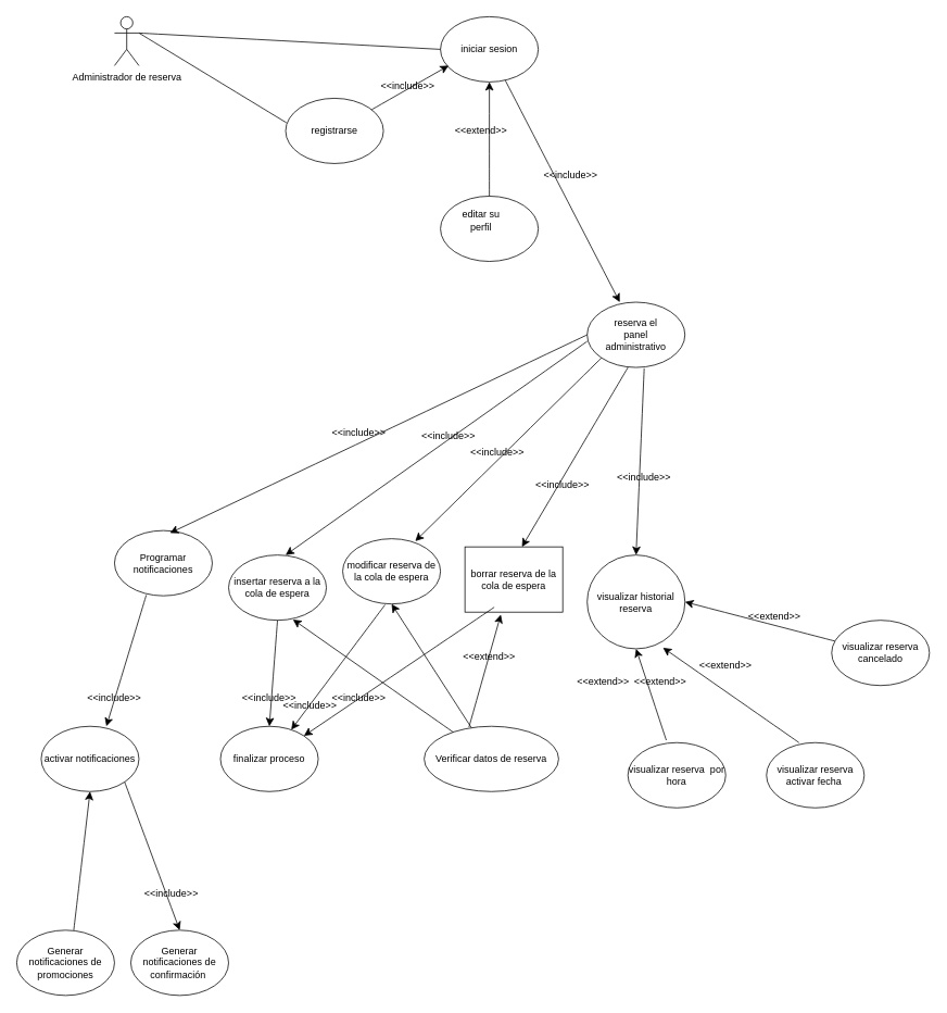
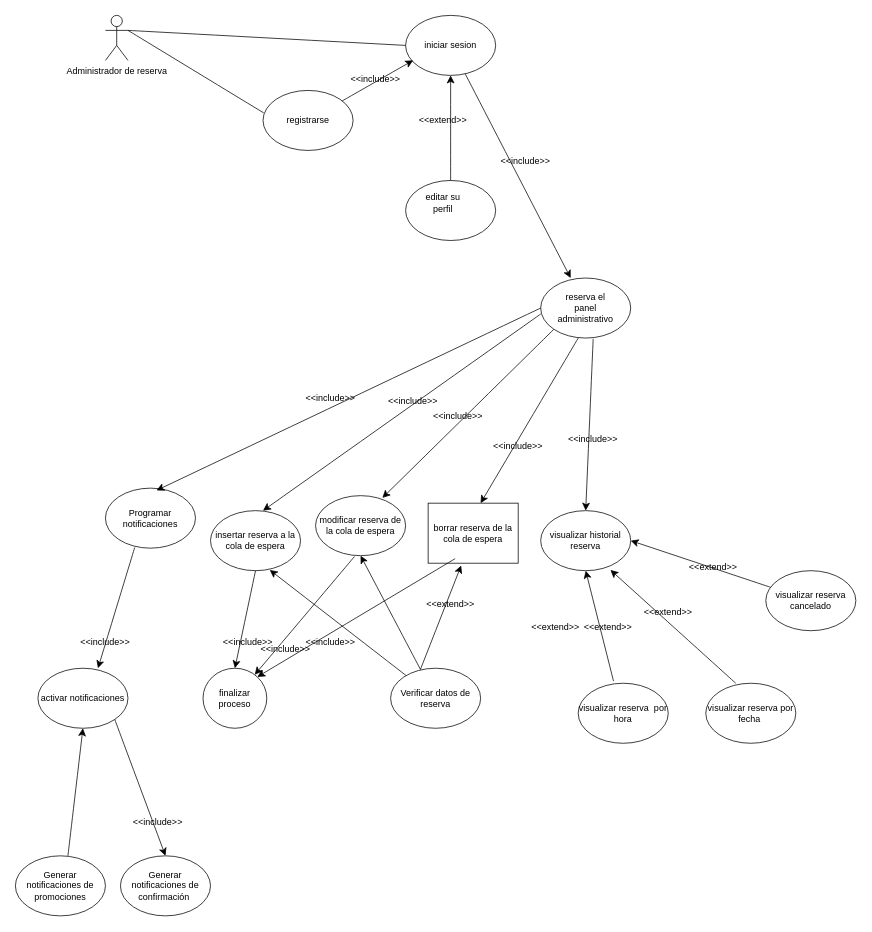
  <mxCell id="0" />
  <mxCell id="1" parent="0" />
  <mxCell id="2" value="Administrador de reserva" style="shape=umlActor;verticalLabelPosition=bottom;verticalAlign=top;html=1;outlineConnect=0;" vertex="1" parent="1"><mxGeometry x="140" y="20" width="30" height="60" as="geometry" /></mxCell>
  <mxCell id="3" value="" style="endArrow=none;html=1;rounded=0;fontSize=12;startSize=8;endSize=8;curved=1;exitX=1;exitY=0.333;exitDx=0;exitDy=0;exitPerimeter=0;entryX=0.008;entryY=0.375;entryDx=0;entryDy=0;entryPerimeter=0;" edge="1" parent="1" source="2" target="4"><mxGeometry width="50" height="50" relative="1" as="geometry"><mxPoint x="640" y="1370" as="sourcePoint" /><mxPoint x="560" y="1340" as="targetPoint" /></mxGeometry></mxCell>
  <mxCell id="4" value="" style="ellipse;whiteSpace=wrap;html=1;" vertex="1" parent="1"><mxGeometry x="350" y="120" width="120" height="80" as="geometry" /></mxCell>
  <mxCell id="5" value="registrarse" style="text;html=1;align=center;verticalAlign=middle;whiteSpace=wrap;rounded=0;" vertex="1" parent="1"><mxGeometry x="380" y="145" width="60" height="30" as="geometry" /></mxCell>
  <mxCell id="6" value="iniciar sesion" style="ellipse;whiteSpace=wrap;html=1;" vertex="1" parent="1"><mxGeometry x="540" y="20" width="120" height="80" as="geometry" /></mxCell>
  <mxCell id="7" value="" style="endArrow=none;html=1;rounded=0;fontSize=12;startSize=8;endSize=8;curved=1;entryX=0;entryY=0.5;entryDx=0;entryDy=0;" edge="1" parent="1" target="6"><mxGeometry width="50" height="50" relative="1" as="geometry"><mxPoint x="170" y="40" as="sourcePoint" /><mxPoint x="550" y="1270" as="targetPoint" /></mxGeometry></mxCell>
  <mxCell id="8" value="" style="ellipse;whiteSpace=wrap;html=1;" vertex="1" parent="1"><mxGeometry x="720" y="370" width="120" height="80" as="geometry" /></mxCell>
  <mxCell id="9" value="" style="ellipse;whiteSpace=wrap;html=1;" vertex="1" parent="1"><mxGeometry x="540" y="240" width="120" height="80" as="geometry" /></mxCell>
  <mxCell id="10" value="editar su perfil" style="text;html=1;align=center;verticalAlign=middle;whiteSpace=wrap;rounded=0;" vertex="1" parent="1"><mxGeometry x="560" y="255" width="60" height="30" as="geometry" /></mxCell>
  <mxCell id="11" value="reserva el panel administrativo" style="text;html=1;align=center;verticalAlign=middle;whiteSpace=wrap;rounded=0;" vertex="1" parent="1"><mxGeometry x="750" y="395" width="60" height="30" as="geometry" /></mxCell>
  <mxCell id="12" value="&amp;lt;&amp;lt;extend&amp;gt;&amp;gt;" style="text;html=1;align=center;verticalAlign=middle;whiteSpace=wrap;rounded=0;" vertex="1" parent="1"><mxGeometry x="560" y="145" width="60" height="30" as="geometry" /></mxCell>
  <mxCell id="13" value="" style="endArrow=classic;html=1;rounded=0;fontSize=12;startSize=8;endSize=8;curved=1;" edge="1" parent="1" source="4"><mxGeometry width="50" height="50" relative="1" as="geometry"><mxPoint x="500" y="130" as="sourcePoint" /><mxPoint x="550" y="80" as="targetPoint" /></mxGeometry></mxCell>
  <mxCell id="14" value="" style="endArrow=classic;html=1;rounded=0;fontSize=12;startSize=8;endSize=8;curved=1;" edge="1" parent="1" source="9" target="6"><mxGeometry width="50" height="50" relative="1" as="geometry"><mxPoint x="420" y="270" as="sourcePoint" /><mxPoint x="470" y="220" as="targetPoint" /></mxGeometry></mxCell>
  <mxCell id="15" value="" style="endArrow=classic;html=1;rounded=0;fontSize=12;startSize=8;endSize=8;curved=1;entryX=0.333;entryY=0;entryDx=0;entryDy=0;entryPerimeter=0;" edge="1" parent="1" source="6" target="8"><mxGeometry width="50" height="50" relative="1" as="geometry"><mxPoint x="650" y="170" as="sourcePoint" /><mxPoint x="700" y="120" as="targetPoint" /></mxGeometry></mxCell>
  <mxCell id="16" value="modificar reserva de la cola de espera" style="ellipse;whiteSpace=wrap;html=1;" vertex="1" parent="1"><mxGeometry x="420" y="660" width="120" height="80" as="geometry" /></mxCell>
  <mxCell id="17" value="insertar reserva a la cola de espera" style="ellipse;whiteSpace=wrap;html=1;" vertex="1" parent="1"><mxGeometry x="280" y="680" width="120" height="80" as="geometry" /></mxCell>
  <mxCell id="18" value="borrar reserva de la cola de espera" style="whiteSpace=wrap;html=1;rounded=0;" vertex="1" parent="1"><mxGeometry x="570" y="670" width="120" height="80" as="geometry" /></mxCell>
  <mxCell id="19" value="" style="ellipse;whiteSpace=wrap;html=1;" vertex="1" parent="1"><mxGeometry x="140" y="650" width="120" height="80" as="geometry" /></mxCell>
  <mxCell id="20" value="" style="endArrow=classic;html=1;rounded=0;fontSize=12;startSize=8;endSize=8;curved=1;exitX=0.417;exitY=1;exitDx=0;exitDy=0;exitPerimeter=0;entryX=0.583;entryY=0;entryDx=0;entryDy=0;entryPerimeter=0;" edge="1" parent="1" source="8" target="18"><mxGeometry width="50" height="50" relative="1" as="geometry"><mxPoint x="710" y="500" as="sourcePoint" /><mxPoint x="760" y="450" as="targetPoint" /></mxGeometry></mxCell>
  <mxCell id="21" value="" style="endArrow=classic;html=1;rounded=0;fontSize=12;startSize=8;endSize=8;curved=1;entryX=0.742;entryY=0.038;entryDx=0;entryDy=0;entryPerimeter=0;exitX=0;exitY=1;exitDx=0;exitDy=0;" edge="1" parent="1" source="8" target="16"><mxGeometry width="50" height="50" relative="1" as="geometry"><mxPoint x="630" y="490" as="sourcePoint" /><mxPoint x="680" y="440" as="targetPoint" /></mxGeometry></mxCell>
  <mxCell id="22" value="" style="endArrow=classic;html=1;rounded=0;fontSize=12;startSize=8;endSize=8;curved=1;entryX=0.583;entryY=0;entryDx=0;entryDy=0;entryPerimeter=0;exitX=0;exitY=0.6;exitDx=0;exitDy=0;exitPerimeter=0;" edge="1" parent="1" source="8" target="17"><mxGeometry width="50" height="50" relative="1" as="geometry"><mxPoint x="460" y="510" as="sourcePoint" /><mxPoint x="510" y="460" as="targetPoint" /></mxGeometry></mxCell>
  <mxCell id="23" value="" style="endArrow=classic;html=1;rounded=0;fontSize=12;startSize=8;endSize=8;curved=1;entryX=0.567;entryY=0.038;entryDx=0;entryDy=0;entryPerimeter=0;exitX=0;exitY=0.5;exitDx=0;exitDy=0;" edge="1" parent="1" source="8" target="19"><mxGeometry width="50" height="50" relative="1" as="geometry"><mxPoint x="460" y="510" as="sourcePoint" /><mxPoint x="510" y="460" as="targetPoint" /></mxGeometry></mxCell>
  <mxCell id="24" value="Programar notificaciones" style="text;html=1;align=center;verticalAlign=middle;whiteSpace=wrap;rounded=0;" vertex="1" parent="1"><mxGeometry x="170" y="675" width="60" height="30" as="geometry" /></mxCell>
  <mxCell id="25" value="activar notificaciones" style="ellipse;whiteSpace=wrap;html=1;" vertex="1" parent="1"><mxGeometry x="50" y="890" width="120" height="80" as="geometry" /></mxCell>
  <mxCell id="26" value="" style="endArrow=classic;html=1;rounded=0;fontSize=12;startSize=8;endSize=8;curved=1;exitX=0.325;exitY=0.988;exitDx=0;exitDy=0;exitPerimeter=0;entryX=0.667;entryY=0;entryDx=0;entryDy=0;entryPerimeter=0;" edge="1" parent="1" source="19" target="25"><mxGeometry width="50" height="50" relative="1" as="geometry"><mxPoint x="350" y="870" as="sourcePoint" /><mxPoint x="400" y="820" as="targetPoint" /></mxGeometry></mxCell>
  <mxCell id="27" value="Generar notificaciones de promociones" style="ellipse;whiteSpace=wrap;html=1;" vertex="1" parent="1"><mxGeometry x="20" y="1140" width="120" height="80" as="geometry" /></mxCell>
  <mxCell id="28" value="Generar notificaciones de confirmación&amp;nbsp;" style="ellipse;whiteSpace=wrap;html=1;" vertex="1" parent="1"><mxGeometry x="160" y="1140" width="120" height="80" as="geometry" /></mxCell>
  <mxCell id="29" style="edgeStyle=none;curved=1;rounded=0;orthogonalLoop=1;jettySize=auto;html=1;exitX=0.5;exitY=0;exitDx=0;exitDy=0;fontSize=12;startSize=8;endSize=8;" edge="1" parent="1" source="28" target="28"><mxGeometry relative="1" as="geometry" /></mxCell>
  <mxCell id="30" value="" style="endArrow=classic;html=1;rounded=0;fontSize=12;startSize=8;endSize=8;curved=1;entryX=0.5;entryY=1;entryDx=0;entryDy=0;" edge="1" parent="1" target="25"><mxGeometry width="50" height="50" relative="1" as="geometry"><mxPoint x="90" y="1140" as="sourcePoint" /><mxPoint x="130" as="targetPoint" y="1100" /></mxGeometry></mxCell>
  <mxCell id="31" value="" style="endArrow=classic;html=1;rounded=0;fontSize=12;startSize=8;endSize=8;curved=1;exitX=1;exitY=1;exitDx=0;exitDy=0;entryX=0.5;entryY=0;entryDx=0;entryDy=0;" edge="1" parent="1" source="25" target="28"><mxGeometry width="50" height="50" relative="1" as="geometry"><mxPoint x="350" y="1110" as="sourcePoint" /><mxPoint x="400" y="1060" as="targetPoint" /></mxGeometry></mxCell>
- <mxCell id="32" value="Verificar datos de reserva" style="ellipse;whiteSpace=wrap;html=1;" vertex="1" parent="1"><mxGeometry x="520" y="890" width="165" height="80" as="geometry" /></mxCell>
- <mxCell id="33" value="finalizar proceso" style="ellipse;whiteSpace=wrap;html=1;" vertex="1" parent="1"><mxGeometry x="270" y="890" width="120" height="80" as="geometry" /></mxCell>
+ <mxCell id="32" value="Verificar datos de reserva" style="ellipse;whiteSpace=wrap;html=1;" vertex="1" parent="1"><mxGeometry x="520" y="890" width="120" height="80" as="geometry" /></mxCell>
+ <mxCell id="33" value="finalizar proceso" style="ellipse;whiteSpace=wrap;html=1;" vertex="1" parent="1"><mxGeometry x="270" y="890" width="85" height="80" as="geometry" /></mxCell>
  <mxCell id="34" value="" style="endArrow=classic;html=1;rounded=0;fontSize=12;startSize=8;endSize=8;curved=1;exitX=0.5;exitY=1;exitDx=0;exitDy=0;entryX=0.5;entryY=0;entryDx=0;entryDy=0;" edge="1" parent="1" source="17" target="33"><mxGeometry width="50" height="50" relative="1" as="geometry"><mxPoint x="350" y="870" as="sourcePoint" /><mxPoint x="330" y="880" as="targetPoint" /></mxGeometry></mxCell>
  <mxCell id="35" value="" style="endArrow=classic;html=1;rounded=0;fontSize=12;startSize=8;endSize=8;curved=1;exitX=0.433;exitY=1.013;exitDx=0;exitDy=0;exitPerimeter=0;" edge="1" parent="1" source="16" target="33"><mxGeometry width="50" height="50" relative="1" as="geometry"><mxPoint x="350" y="870" as="sourcePoint" /><mxPoint x="400" y="820" as="targetPoint" /></mxGeometry></mxCell>
  <mxCell id="36" value="" style="endArrow=classic;html=1;rounded=0;fontSize=12;startSize=8;endSize=8;curved=1;entryX=1;entryY=0;entryDx=0;entryDy=0;exitX=0.3;exitY=0.925;exitDx=0;exitDy=0;exitPerimeter=0;" edge="1" parent="1" source="18" target="33"><mxGeometry width="50" height="50" relative="1" as="geometry"><mxPoint x="350" y="870" as="sourcePoint" /><mxPoint x="400" y="820" as="targetPoint" /></mxGeometry></mxCell>
  <mxCell id="37" value="" style="endArrow=classic;html=1;rounded=0;fontSize=12;startSize=8;endSize=8;curved=1;exitX=0.333;exitY=0.013;exitDx=0;exitDy=0;exitPerimeter=0;entryX=0.367;entryY=1.038;entryDx=0;entryDy=0;entryPerimeter=0;" edge="1" parent="1" source="32" target="18"><mxGeometry width="50" height="50" relative="1" as="geometry"><mxPoint x="520" y="870" as="sourcePoint" /><mxPoint x="570" y="820" as="targetPoint" /></mxGeometry></mxCell>
  <mxCell id="38" value="" style="endArrow=classic;html=1;rounded=0;fontSize=12;startSize=8;endSize=8;curved=1;entryX=0.5;entryY=1;entryDx=0;entryDy=0;" edge="1" parent="1" source="32" target="16"><mxGeometry width="50" height="50" relative="1" as="geometry"><mxPoint x="520" y="870" as="sourcePoint" /><mxPoint x="570" y="820" as="targetPoint" /></mxGeometry></mxCell>
  <mxCell id="39" value="" style="endArrow=classic;html=1;rounded=0;fontSize=12;startSize=8;endSize=8;curved=1;entryX=0.658;entryY=0.988;entryDx=0;entryDy=0;entryPerimeter=0;" edge="1" parent="1" source="32" target="17"><mxGeometry width="50" height="50" relative="1" as="geometry"><mxPoint x="520" y="870" as="sourcePoint" /><mxPoint x="570" y="820" as="targetPoint" /></mxGeometry></mxCell>
- <mxCell id="40" value="visualizar historial reserva" style="ellipse;whiteSpace=wrap;html=1;" vertex="1" parent="1"><mxGeometry x="720" y="680" width="120" height="115" as="geometry" /></mxCell>
+ <mxCell id="40" value="visualizar historial reserva" style="ellipse;whiteSpace=wrap;html=1;" vertex="1" parent="1"><mxGeometry x="720" y="680" width="120" height="80" as="geometry" /></mxCell>
  <mxCell id="41" value="" style="endArrow=classic;html=1;rounded=0;fontSize=12;startSize=8;endSize=8;curved=1;exitX=0.583;exitY=1.013;exitDx=0;exitDy=0;exitPerimeter=0;entryX=0.5;entryY=0;entryDx=0;entryDy=0;" edge="1" parent="1" source="8" target="40"><mxGeometry width="50" height="50" relative="1" as="geometry"><mxPoint x="755" y="690" as="sourcePoint" /><mxPoint x="805" y="640" as="targetPoint" /></mxGeometry></mxCell>
- <mxCell id="42" value="visualizar reserva activar fecha&amp;nbsp;" style="ellipse;whiteSpace=wrap;html=1;" vertex="1" parent="1"><mxGeometry x="940" y="910" width="120" height="80" as="geometry" /></mxCell>
+ <mxCell id="42" value="visualizar reserva por fecha&amp;nbsp;" style="ellipse;whiteSpace=wrap;html=1;" vertex="1" parent="1"><mxGeometry x="940" y="910" width="120" height="80" as="geometry" /></mxCell>
  <mxCell id="43" value="visualizar reserva&amp;nbsp; por hora" style="ellipse;whiteSpace=wrap;html=1;" vertex="1" parent="1"><mxGeometry x="770" y="910" width="120" height="80" as="geometry" /></mxCell>
  <mxCell id="44" style="edgeStyle=none;curved=1;rounded=0;orthogonalLoop=1;jettySize=auto;html=1;entryX=1;entryY=0.5;entryDx=0;entryDy=0;fontSize=12;startSize=8;endSize=8;" edge="1" parent="1" source="45" target="40"><mxGeometry relative="1" as="geometry" /></mxCell>
  <mxCell id="45" value="visualizar reserva cancelado" style="ellipse;whiteSpace=wrap;html=1;" vertex="1" parent="1"><mxGeometry x="1020" y="760" width="120" height="80" as="geometry" /></mxCell>
  <mxCell id="46" value="" style="endArrow=classic;html=1;rounded=0;fontSize=12;startSize=8;endSize=8;curved=1;exitX=0.392;exitY=-0.037;exitDx=0;exitDy=0;exitPerimeter=0;entryX=0.5;entryY=1;entryDx=0;entryDy=0;" edge="1" parent="1" source="43" target="40"><mxGeometry width="50" height="50" relative="1" as="geometry"><mxPoint x="600" y="880" as="sourcePoint" /><mxPoint x="650" y="830" as="targetPoint" /></mxGeometry></mxCell>
  <mxCell id="47" value="" style="endArrow=classic;html=1;rounded=0;fontSize=12;startSize=8;endSize=8;curved=1;exitX=0.333;exitY=0;exitDx=0;exitDy=0;exitPerimeter=0;entryX=0.775;entryY=0.988;entryDx=0;entryDy=0;entryPerimeter=0;" edge="1" parent="1" source="42" target="40"><mxGeometry width="50" height="50" relative="1" as="geometry"><mxPoint x="950" y="900" as="sourcePoint" /><mxPoint x="1000" y="850" as="targetPoint" /></mxGeometry></mxCell>
  <mxCell id="48" value="&amp;lt;&amp;lt;extend&amp;gt;&amp;gt;" style="text;html=1;align=center;verticalAlign=middle;whiteSpace=wrap;rounded=0;" vertex="1" parent="1"><mxGeometry x="780" y="820" width="60" height="30" as="geometry" /></mxCell>
  <mxCell id="49" value="&amp;lt;&amp;lt;extend&amp;gt;&amp;gt;" style="text;html=1;align=center;verticalAlign=middle;whiteSpace=wrap;rounded=0;" vertex="1" parent="1"><mxGeometry x="860" y="800" width="60" height="30" as="geometry" /></mxCell>
  <mxCell id="50" value="&amp;lt;&amp;lt;extend&amp;gt;&amp;gt;" style="text;html=1;align=center;verticalAlign=middle;whiteSpace=wrap;rounded=0;" vertex="1" parent="1"><mxGeometry x="920" y="740" width="60" height="30" as="geometry" /></mxCell>
  <mxCell id="51" value="&amp;lt;&amp;lt;extend&amp;gt;&amp;gt;" style="text;html=1;align=center;verticalAlign=middle;whiteSpace=wrap;rounded=0;" vertex="1" parent="1"><mxGeometry x="710" y="820" width="60" height="30" as="geometry" /></mxCell>
  <mxCell id="52" value="&amp;lt;&amp;lt;extend&amp;gt;&amp;gt;" style="text;html=1;align=center;verticalAlign=middle;whiteSpace=wrap;rounded=0;" vertex="1" parent="1"><mxGeometry x="570" y="790" width="60" height="30" as="geometry" /></mxCell>
  <mxCell id="53" value="&amp;lt;&amp;lt;include&amp;gt;&amp;gt;" style="text;html=1;align=center;verticalAlign=middle;whiteSpace=wrap;rounded=0;" vertex="1" parent="1"><mxGeometry x="470" y="90" width="60" height="30" as="geometry" /></mxCell>
  <mxCell id="54" value="&amp;lt;&amp;lt;include&amp;gt;&amp;gt;" style="text;html=1;align=center;verticalAlign=middle;whiteSpace=wrap;rounded=0;" vertex="1" parent="1"><mxGeometry x="670" y="200" width="60" height="30" as="geometry" /></mxCell>
  <mxCell id="55" value="&amp;lt;&amp;lt;include&amp;gt;&amp;gt;" style="text;html=1;align=center;verticalAlign=middle;whiteSpace=wrap;rounded=0;" vertex="1" parent="1"><mxGeometry x="410" y="516" width="60" height="30" as="geometry" /></mxCell>
  <mxCell id="56" value="&amp;lt;&amp;lt;include&amp;gt;&amp;gt;" style="text;html=1;align=center;verticalAlign=middle;whiteSpace=wrap;rounded=0;" vertex="1" parent="1"><mxGeometry x="520" y="520" width="60" height="30" as="geometry" /></mxCell>
  <mxCell id="57" value="&amp;lt;&amp;lt;include&amp;gt;&amp;gt;" style="text;html=1;align=center;verticalAlign=middle;whiteSpace=wrap;rounded=0;" vertex="1" parent="1"><mxGeometry x="580" y="540" width="60" height="30" as="geometry" /></mxCell>
  <mxCell id="58" value="&amp;lt;&amp;lt;include&amp;gt;&amp;gt;" style="text;html=1;align=center;verticalAlign=middle;whiteSpace=wrap;rounded=0;" vertex="1" parent="1"><mxGeometry x="660" y="580" width="60" height="30" as="geometry" /></mxCell>
  <mxCell id="59" value="&amp;lt;&amp;lt;include&amp;gt;&amp;gt;" style="text;html=1;align=center;verticalAlign=middle;whiteSpace=wrap;rounded=0;" vertex="1" parent="1"><mxGeometry x="760" y="570" width="60" height="30" as="geometry" /></mxCell>
  <mxCell id="60" value="&amp;lt;&amp;lt;include&amp;gt;&amp;gt;" style="text;html=1;align=center;verticalAlign=middle;whiteSpace=wrap;rounded=0;" vertex="1" parent="1"><mxGeometry x="410" y="840" width="60" height="30" as="geometry" /></mxCell>
  <mxCell id="61" value="&amp;lt;&amp;lt;include&amp;gt;&amp;gt;" style="text;html=1;align=center;verticalAlign=middle;whiteSpace=wrap;rounded=0;" vertex="1" parent="1"><mxGeometry x="350" y="850" width="60" height="30" as="geometry" /></mxCell>
  <mxCell id="62" value="&amp;lt;&amp;lt;include&amp;gt;&amp;gt;" style="text;html=1;align=center;verticalAlign=middle;whiteSpace=wrap;rounded=0;" vertex="1" parent="1"><mxGeometry x="300" y="840" width="60" height="30" as="geometry" /></mxCell>
  <mxCell id="63" value="&amp;lt;&amp;lt;include&amp;gt;&amp;gt;" style="text;html=1;align=center;verticalAlign=middle;whiteSpace=wrap;rounded=0;" vertex="1" parent="1"><mxGeometry x="110" y="840" width="60" height="30" as="geometry" /></mxCell>
  <mxCell id="64" value="&amp;lt;&amp;lt;include&amp;gt;&amp;gt;" style="text;html=1;align=center;verticalAlign=middle;whiteSpace=wrap;rounded=0;" vertex="1" parent="1"><mxGeometry x="180" y="1080" width="60" height="30" as="geometry" /></mxCell>
